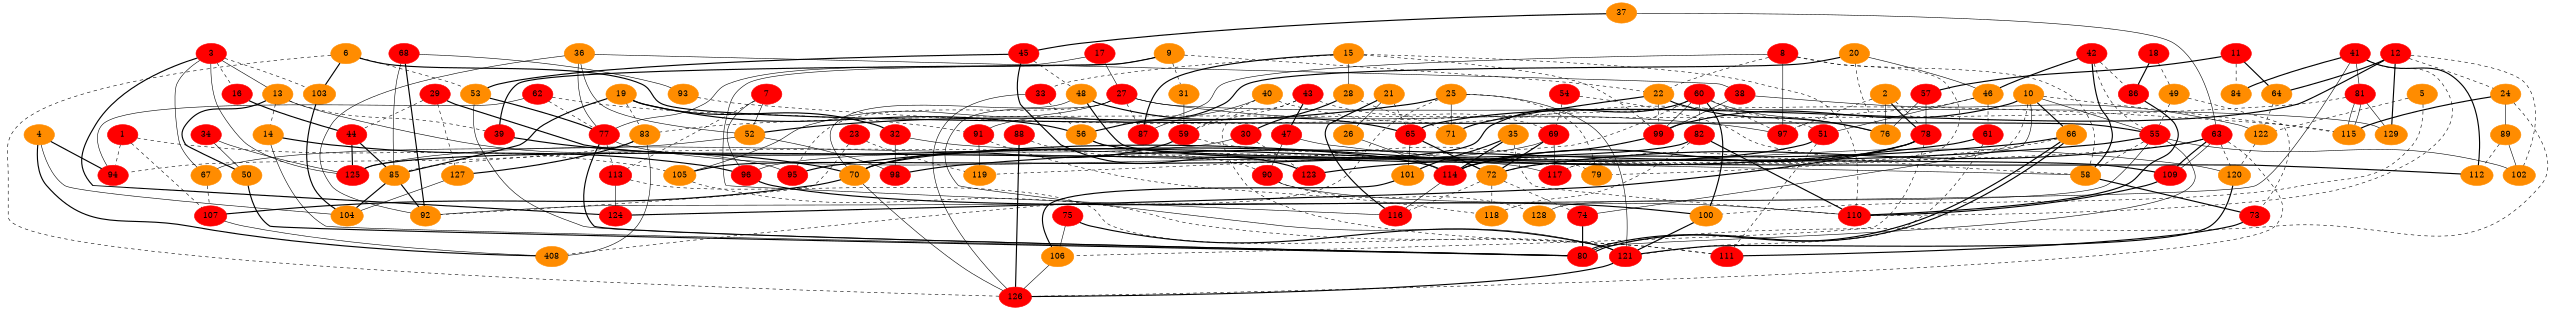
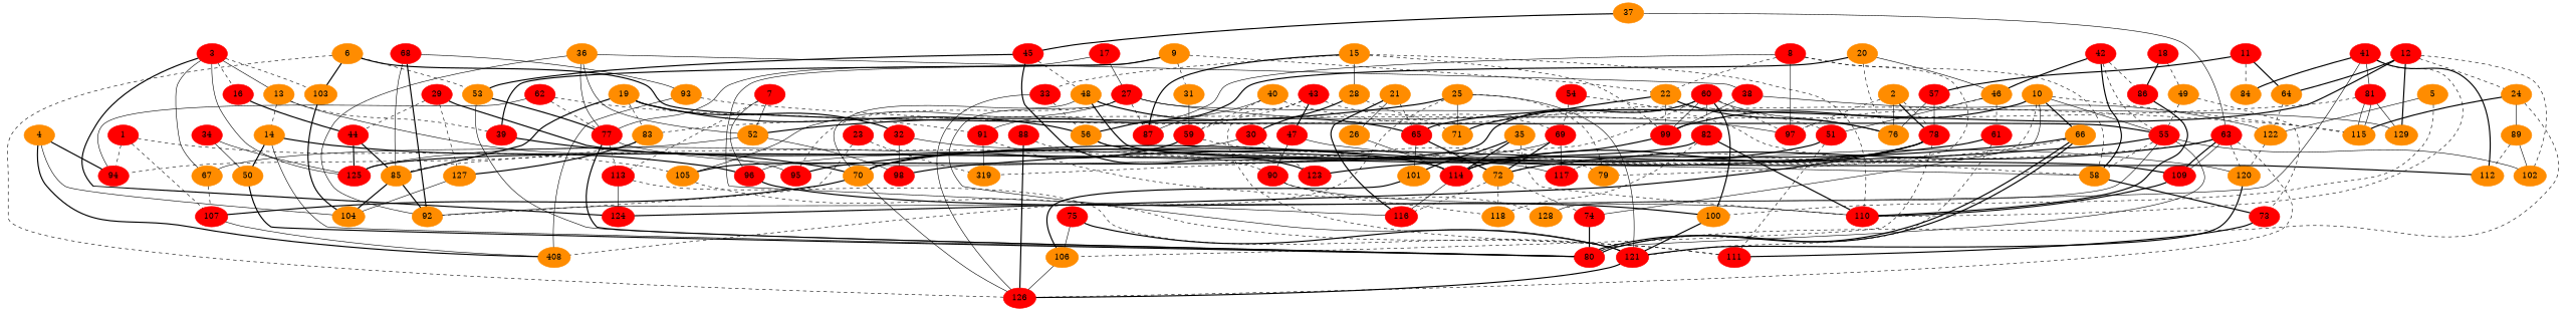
  graph {
    node [color=red style=filled]
    edge [style=dashed]
    1
    94
    105 [color=darkorange]
    107
    111
    n6 [color=darkorange label=408]
    2 [color=darkorange]
    76 [color=darkorange]
    78
    97
    124
    117
    114
    106 [color=darkorange]
    13 [color=darkorange]
    3
    16
    67 [color=darkorange]
    103 [color=darkorange]
    125
    39
    14 [color=darkorange]
    95
    44
    104 [color=darkorange]
    4 [color=darkorange]
    5 [color=darkorange]
    100 [color=darkorange]
    122 [color=darkorange]
    121
    120 [color=darkorange]
    6 [color=darkorange]
    53 [color=darkorange]
    55
    126
    80
    77
    58 [color=darkorange]
    102 [color=darkorange]
    98
    128 [color=darkorange]
    52 [color=darkorange]
    7
    96
    113
    8
    22 [color=darkorange]
    91
    99
    71 [color=darkorange]
    73
-   119 [color=darkorange]
+   119 [color=darkorange label=319]
    118 [color=darkorange]
    9 [color=darkorange]
    31 [color=darkorange]
    116
    59
    70 [color=darkorange]
    10 [color=darkorange]
    72 [color=darkorange]
    74
    115 [color=darkorange]
    66 [color=darkorange]
    11
    57
    64 [color=darkorange]
    84 [color=darkorange]
    12
    24 [color=darkorange]
    65
    129 [color=darkorange]
    89 [color=darkorange]
    101 [color=darkorange]
    50 [color=darkorange]
    15 [color=darkorange]
    28 [color=darkorange]
    33
    87
    110
    30
    56 [color=darkorange]
    85 [color=darkorange]
    17
    27
    49 [color=darkorange]
    18
    86
    19 [color=darkorange]
    32
    83 [color=darkorange]
    79 [color=darkorange]
    109
    127 [color=darkorange]
    92 [color=darkorange]
    20 [color=darkorange]
    46 [color=darkorange]
    51
    61
    21 [color=darkorange]
    26 [color=darkorange]
    23
    112 [color=darkorange]
    25 [color=darkorange]
    123
    29
    34
    35 [color=darkorange]
    36 [color=darkorange]
    38
    37 [color=darkorange]
    45
    63
    48 [color=darkorange]
    40 [color=darkorange]
    41
    81
    42
    43
    47
    69
    90
    54
    60
    82
    62
    68
    93 [color=darkorange]
    75
    88
    1 -- 94
    1 -- 105
    1 -- 107
    105 -- 111
    107 -- n6 [style=solid]
    2 -- 76 [style=solid]
    2 -- 78 [style=bold]
    2 -- 78
    2 -- 97
    78 -- 124 [style=bold]
    78 -- 117
    78 -- 114 [style=bold]
    78 -- 106
    114 -- 116 [style=solid]
    106 -- 126 [style=solid]
    13 -- 39
    13 -- 14
    13 -- 95 [style=solid]
    3 -- 124 [style=bold]
    3 -- 13 [style=solid]
    3 -- 16
    3 -- 67 [style=solid]
    3 -- 103
    3 -- 125 [style=solid]
    16 -- 44 [style=bold]
    67 -- 107
    103 -- 104 [style=bold]
    39 -- 70 [style=bold]
    14 -- 80 [style=solid]
    14 -- 96 [style=bold]
-   13 -- 50 [style=bold]
+   14 -- 50 [style=bold]
    44 -- 125 [style=bold]
    44 -- 85 [style=bold]
    4 -- 94 [style=bold]
    4 -- n6 [style=bold]
    4 -- 104 [style=solid]
    5 -- 100
-   5 -- 122
+   5 -- 122 [style=solid]
    100 -- 121 [style=bold]
    122 -- 120
    121 -- 126 [style=bold]
    120 -- 121 [style=bold]
    6 -- 103 [style=bold]
    6 -- 53
    6 -- 55 [style=bold]
    6 -- 126
    53 -- 80 [style=solid]
    53 -- 77 [style=bold]
    55 -- 80 [style=solid]
    55 -- 58
    55 -- 102 [style=solid]
    55 -- 98 [style=bold]
    55 -- 128 [style=solid]
    77 -- 117 [style=solid]
    77 -- 80 [style=bold]
    77 -- 113
    58 -- 73 [style=bold]
    52 -- 67 [style=solid]
    52 -- 98 [style=solid]
    7 -- 52 [style=solid]
    7 -- 96 [style=solid]
    7 -- 113
    96 -- 100 [style=bold]
    113 -- 124 [style=solid]
    113 -- 121
    8 -- 97 [style=solid]
    8 -- 117
    8 -- 58
    8 -- 22
    8 -- 91 [style=solid]
    22 -- 76 [style=bold]
    22 -- 99
    22 -- 71 [style=bold]
    91 -- 119 [style=solid]
    91 -- 118
    99 -- 114 [style=bold]
    73 -- 111 [style=bold]
    9 -- 39 [style=bold]
    9 -- 22
    9 -- 31
    9 -- 116 [style=solid]
    31 -- 59 [style=solid]
    59 -- 70 [style=bold]
    59 -- 72
    70 -- 107 [style=bold]
    70 -- 126 [style=solid]
    10 -- 55 [style=solid]
    10 -- 99 [style=bold]
    10 -- 72
    10 -- 74 [style=solid]
    10 -- 115
    10 -- 66 [style=bold]
    72 -- 118
    72 -- 116
    72 -- 74
    74 -- 80 [style=bold]
    66 -- 80 [style=bold]
    66 -- 80 [style=bold]
    66 -- 79
    66 -- 123 [style=bold]
    11 -- 57 [style=bold]
    11 -- 64 [style=bold]
    11 -- 84
    57 -- 76 [style=solid]
    57 -- 78 [style=solid]
    64 -- 122
    12 -- 102
    12 -- 64 [style=bold]
    12 -- 24
    12 -- 65 [style=bold]
    12 -- 129 [style=bold]
    24 -- 80
    24 -- 115 [style=bold]
    24 -- 89 [style=solid]
    65 -- 72 [style=bold]
    65 -- 101 [style=solid]
    89 -- 102 [style=solid]
    89 -- 112
    101 -- 106 [style=bold]
    50 -- 80 [style=bold]
    15 -- 99
    15 -- 28 [style=solid]
    15 -- 33
    15 -- 87 [style=bold]
    15 -- 110
    28 -- 71
    28 -- 30 [style=bold]
    33 -- 126 [style=solid]
    33 -- 56
    30 -- 125 [style=solid]
    30 -- 123
    56 -- 79
    56 -- 109 [style=bold]
    85 -- 104 [style=bold]
    85 -- 92 [style=bold]
    17 -- 77 [style=solid]
    17 -- 27 [style=solid]
    27 -- 105 [style=solid]
    27 -- 97 [style=solid]
    27 -- 95
    27 -- 121 [style=solid]
    27 -- 129 [style=solid]
    27 -- 87
    49 -- 55
    49 -- 73
    18 -- 49
    18 -- 86 [style=bold]
    86 -- 110 [style=bold]
    19 -- 56 [style=bold]
    19 -- 85 [style=bold]
    19 -- 32 [style=bold]
    19 -- 83
    32 -- 58 [style=solid]
    32 -- 98 [style=solid]
    83 -- 94
    83 -- 127 [style=bold]
    109 -- 110 [style=bold]
    127 -- 104 [style=solid]
    20 -- 76
    20 -- 56 [style=bold]
    20 -- 46 [style=solid]
    46 -- 97
    46 -- 51 [style=solid]
    46 -- 61
    51 -- 111
    51 -- 70 [style=bold]
    61 -- 95 [style=bold]
    61 -- 121
    21 -- 116 [style=bold]
    21 -- 65
    21 -- 26 [style=solid]
    26 -- 114 [style=solid]
    23 -- 119
    23 -- 92
    25 -- n6
    25 -- 121 [style=solid]
    25 -- 52 [style=bold]
    25 -- 71 [style=solid]
    25 -- 79
    29 -- 114 [style=bold]
    29 -- 44
    29 -- 127
    34 -- 125 [style=solid]
    34 -- 50 [style=solid]
    35 -- 114 [style=bold]
    35 -- 101 [style=bold]
    35 -- 110
    36 -- 77 [style=solid]
    36 -- 52 [style=solid]
    36 -- 92 [style=solid]
    36 -- 38 [style=solid]
    38 -- 122 [style=solid]
    38 -- 99 [style=solid]
    37 -- 45 [style=bold]
    37 -- 63 [style=solid]
    45 -- 53 [style=bold]
    45 -- 123 [style=bold]
    45 -- 48
    63 -- 120
    63 -- 126
    63 -- 72 [style=bold]
    63 -- 85
    63 -- 109 [style=bold]
    63 -- 109 [style=solid]
    48 -- 70 [style=solid]
    48 -- 65 [style=bold]
    48 -- 112 [style=bold]
    40 -- 59
    40 -- 87 [style=solid]
    40 -- 51
    41 -- 84 [style=bold]
    41 -- 110
    41 -- 92 [style=solid]
    41 -- 112 [style=bold]
    41 -- 81 [style=solid]
    81 -- 115 [style=solid]
    81 -- 115 [style=solid]
    81 -- 129 [style=solid]
    81 -- 83
    42 -- 55
    42 -- 58 [style=bold]
    42 -- 86
    42 -- 46 [style=bold]
    43 -- 111
    43 -- 59
    43 -- 47 [style=bold]
    43 -- 69
    47 -- 120 [style=solid]
    47 -- 90 [style=solid]
    69 -- 117 [style=solid]
    69 -- 96 [style=solid]
    69 -- 72 [style=bold]
    90 -- 128
    90 -- 110 [style=solid]
    54 -- 58
    54 -- 69
    60 -- 105 [style=bold]
    60 -- 76 [style=solid]
    60 -- 97
    60 -- 100 [style=bold]
    60 -- 99 [style=solid]
    60 -- 119
    60 -- 82
    82 -- 125 [style=bold]
    82 -- 118
    82 -- 110 [style=bold]
    62 -- 94 [style=solid]
    62 -- 77
    62 -- 91
    68 -- 85 [style=solid]
    68 -- 92 [style=bold]
    68 -- 93 [style=solid]
-   83 -- n6 [style=solid]
+   93 -- n6 [style=solid]
    93 -- 115
    75 -- 106 [style=solid]
    75 -- 121 [style=bold]
    88 -- 126 [style=bold]
    88 -- 90
  }
